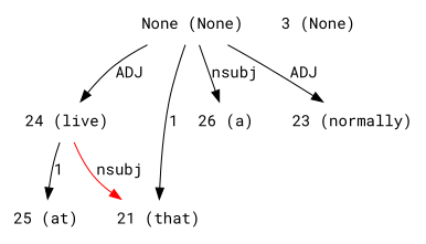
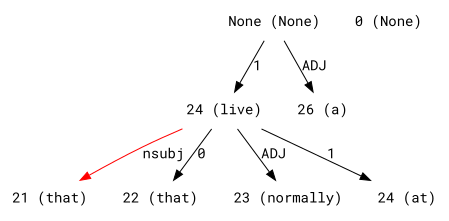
  digraph {
    fontname="Roboto Mono"
    node [fontname="Roboto Mono" shape=plaintext]
    edge [dir=forward fontname="Roboto Mono"]
    n1 [label="None (None)"]
    n2 [label="24 (live)"]
    n3 [label="21 (that)"]
    n4 [label="26 (a)"]
+   n5 [label="22 (that)"]
    n6 [label="23 (normally)"]
-   n7 [label="25 (at)"]
-   n8 [label="3 (None)"]
-   n1 -> n2 [label=ADJ]
-   n1 -> n3 [label=1]
-   n1 -> n4 [label=nsubj]
+   n7 [label="24 (at)"]
+   n8 [label="0 (None)"]
+   n1 -> n2 [label=1]
+   n1 -> n4 [label=ADJ]
    n2 -> n3 [color=red label=nsubj]
-   n1 -> n6 [label=ADJ]
+   n2 -> n5 [label=0]
+   n2 -> n6 [label=ADJ]
    n2 -> n7 [label=1]
  }
